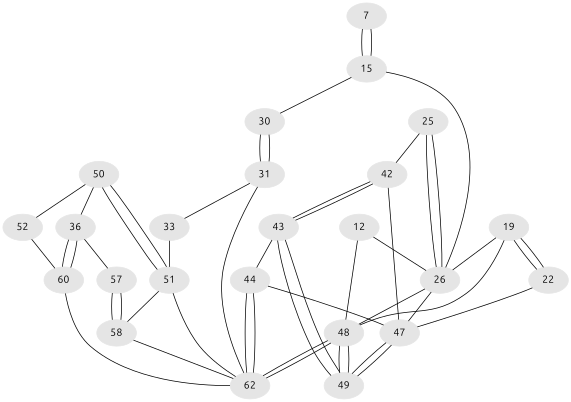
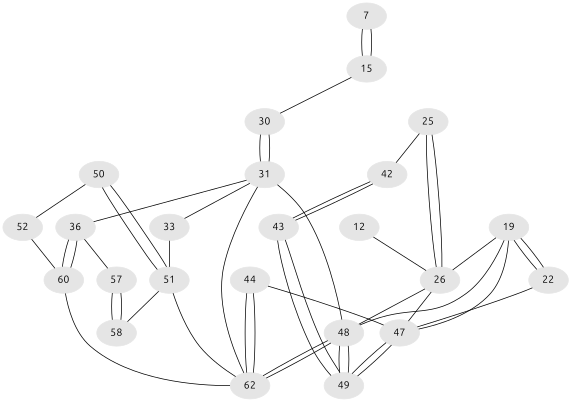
  graph {
    fontname=Ubuntu
    node [color=gray90 fontname=Ubuntu style=filled]
    edge [fontname=Ubuntu]
    7 [super="+4+3"]
    15 [super="+14"]
    26 [super="+24"]
    30 [super="+29"]
    48 [super="+9+13"]
    62 [super="+61+40"]
    49
    12
    47 [super="+28"]
    31
    19 [super="+18"]
    22
    25
    42 [super="+41"]
    43
    50 [super="+46"]
    51 [super="+39+38+35+34"]
    52
    n19 [label=36 super="+55"]
    33 [super="+32"]
    58 [super="+54+53"]
    44
    60
    57
    7 -- 15 [weight=2]
    7 -- 15
-   15 -- 26
    15 -- 30
    26 -- 48
    26 -- 47
    30 -- 31
    30 -- 31
    48 -- 62 [weight=4]
    48 -- 62
    48 -- 49
    48 -- 49
    12 -- 26
-   12 -- 48 [weight=2]
+   31 -- 48 [weight=2]
    47 -- 49
    47 -- 49
    31 -- 62
    31 -- 33
    19 -- 26
    19 -- 48 [weight=2]
    19 -- 22 [weight=2]
    19 -- 22
    22 -- 47
    25 -- 26 [weight=2]
    25 -- 26
    25 -- 42
-   42 -- 47 [weight=2]
+   19 -- 47 [weight=2]
    42 -- 43
    42 -- 43
    43 -- 49
    43 -- 49
-   43 -- 44
    50 -- 51 [weight=2]
    50 -- 51
    50 -- 52 [weight=2]
-   50 -- n19
+   31 -- n19
    51 -- 62
    51 -- 58
    52 -- 60
    n19 -- 60 [weight=2]
    n19 -- 60
    n19 -- 57
    33 -- 51 [weight=2]
-   58 -- 62
    44 -- 62
    44 -- 62
    44 -- 47
    60 -- 62
    57 -- 58 [weight=2]
    57 -- 58
  }
